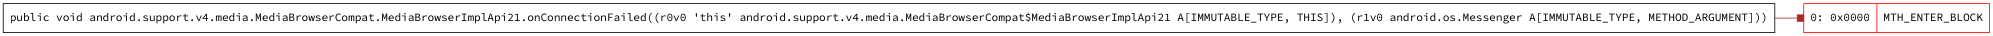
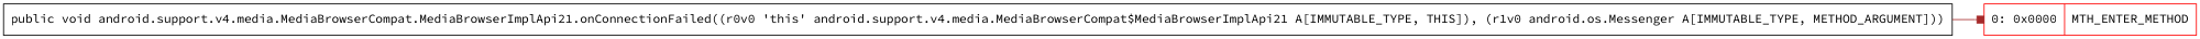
  digraph {
    rankdir=LR
    fontname="Source Code Pro"
    node [shape=record fontname="Source Code Pro"]
-   n1 [color=red label="{0\:\ 0x0000|MTH_ENTER_BLOCK\l}"]
+   n1 [color=red label="{0\:\ 0x0000|MTH_ENTER_METHOD\l}"]
    n2 [label="{public void android.support.v4.media.MediaBrowserCompat.MediaBrowserImplApi21.onConnectionFailed((r0v0 'this' android.support.v4.media.MediaBrowserCompat$MediaBrowserImplApi21 A[IMMUTABLE_TYPE, THIS]), (r1v0 android.os.Messenger A[IMMUTABLE_TYPE, METHOD_ARGUMENT])) }"]
    subgraph cluster_1 {
      label="R(0)"
    }
    n2 -> n1 [color=brown arrowhead=box fontname="Source Code Pro"]
  }
